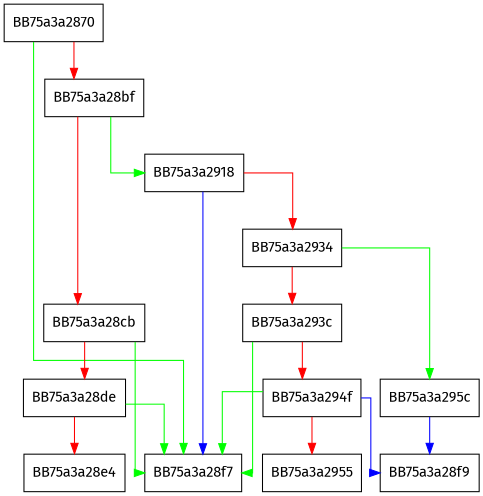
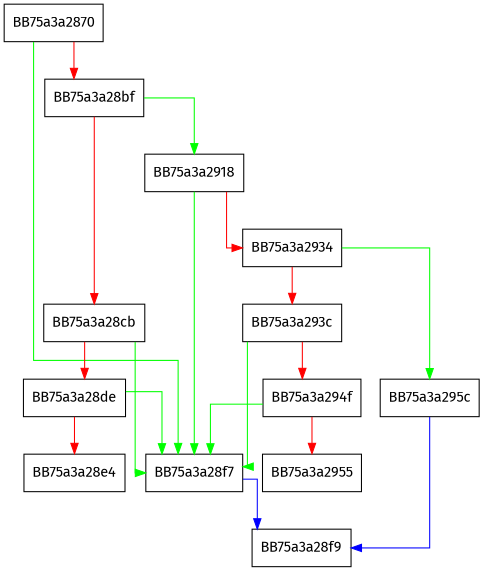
  digraph {
    fontname="Fira Sans"
    splines=ortho
    node [fontname="Fira Sans" shape=box]
    edge [color=green fontname="Fira Sans"]
    BB75a3a2870
    BB75a3a28f7
    BB75a3a28bf
    BB75a3a28f9
    BB75a3a2918
    BB75a3a28cb
    BB75a3a2934
    BB75a3a28de
    BB75a3a295c
    BB75a3a293c
    BB75a3a28e4
    BB75a3a294f
    BB75a3a2955
    BB75a3a2870 -> BB75a3a28f7
    BB75a3a2870 -> BB75a3a28bf [color=red]
-   BB75a3a294f -> BB75a3a28f9 [color=blue]
+   BB75a3a28f7 -> BB75a3a28f9 [color=blue]
    BB75a3a28bf -> BB75a3a2918
    BB75a3a28bf -> BB75a3a28cb [color=red]
-   BB75a3a2918 -> BB75a3a28f7 [color=blue]
+   BB75a3a2918 -> BB75a3a28f7
    BB75a3a2918 -> BB75a3a2934 [color=red]
    BB75a3a28cb -> BB75a3a28f7
    BB75a3a28cb -> BB75a3a28de [color=red]
    BB75a3a2934 -> BB75a3a295c
    BB75a3a2934 -> BB75a3a293c [color=red]
    BB75a3a28de -> BB75a3a28f7
    BB75a3a28de -> BB75a3a28e4 [color=red]
    BB75a3a295c -> BB75a3a28f9 [color=blue]
    BB75a3a293c -> BB75a3a28f7
    BB75a3a293c -> BB75a3a294f [color=red]
    BB75a3a294f -> BB75a3a28f7
    BB75a3a294f -> BB75a3a2955 [color=red]
  }
